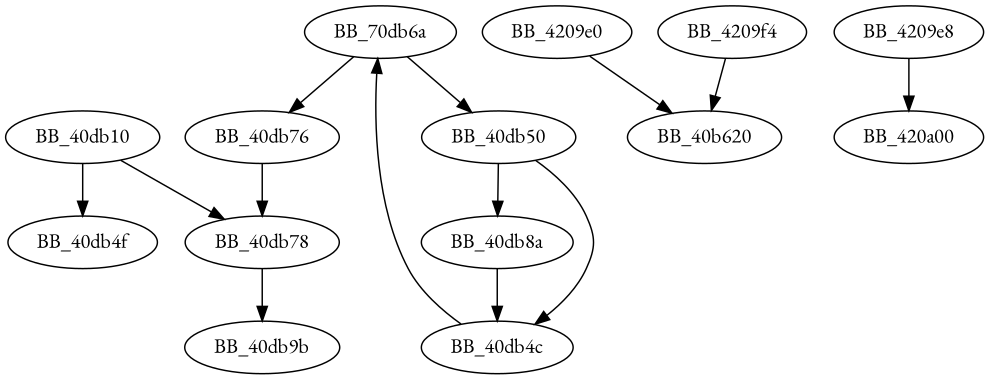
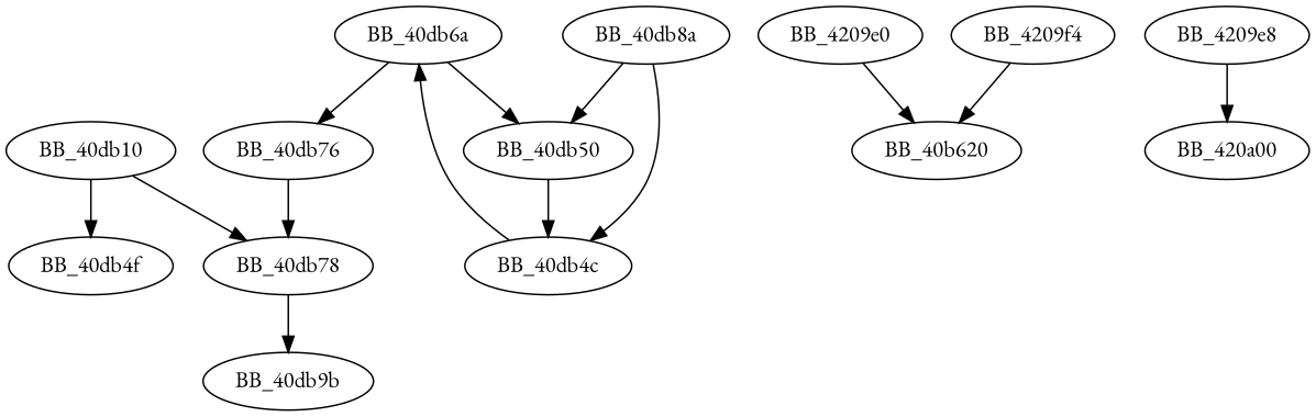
  digraph {
    fontname="EB Garamond"
    node [fontname="EB Garamond"]
    edge [fontname="EB Garamond"]
    BB_40db10
    BB_40db4f
    BB_40db78
    BB_40db9b
    n5 [label=BB_40db8a]
    BB_40db50
    n7 [label=BB_40db4c]
-   BB_40db6a [label=BB_70db6a]
+   BB_40db6a
    BB_40db76
    BB_4209e0
    BB_40b620
    BB_4209e8
    BB_420a00
    BB_4209f4
    BB_40db10 -> BB_40db4f
    BB_40db10 -> BB_40db78
    BB_40db78 -> BB_40db9b
    n5 -> n7
-   BB_40db50 -> n5
+   n5 -> BB_40db50
    BB_40db50 -> n7
    n7 -> BB_40db6a
    BB_40db6a -> BB_40db50
    BB_40db6a -> BB_40db76
    BB_40db76 -> BB_40db78
    BB_4209e0 -> BB_40b620
    BB_4209e8 -> BB_420a00
    BB_4209f4 -> BB_40b620
  }
